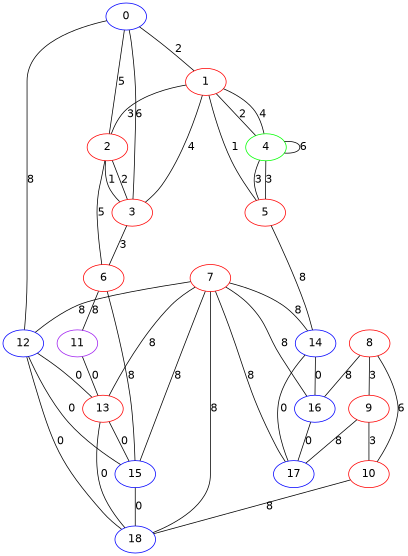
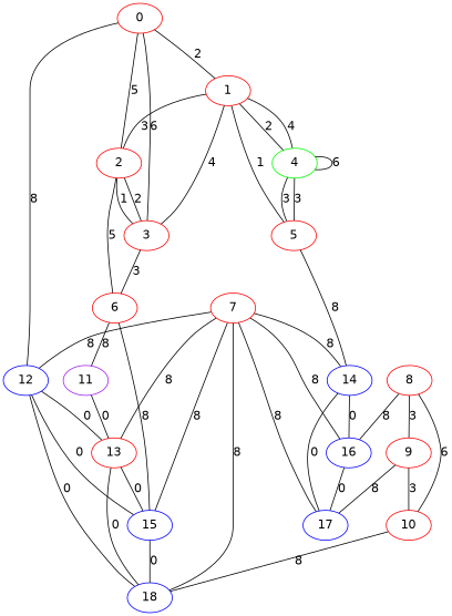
  graph {
    fontname="DejaVu Sans"
    node [color=red fontname="DejaVu Sans" weight=1]
    edge [fontname="DejaVu Sans"]
-   0 [color=blue]
+   0
    1
    2
    3
    12 [color=blue weight=3]
    4 [color=green weight=2]
    5
    6
    13 [weight=3]
    15 [color=blue weight=3]
    18 [color=blue weight=3]
    14 [color=blue weight=3]
    11 [color=purple weight=4]
    16 [color=blue weight=3]
    17 [color=blue weight=3]
    7
    8
    9
    10
    0 -- 1 [label=2]
    0 -- 2 [label=5]
    0 -- 3 [label=6]
    0 -- 12 [label=8]
    1 -- 2 [label=3]
    1 -- 3 [label=4]
    1 -- 4 [label=4]
    1 -- 4 [label=2]
    1 -- 5 [label=1]
    2 -- 3 [label=1]
    2 -- 3 [label=2]
    2 -- 6 [label=5]
    3 -- 6 [label=3]
    12 -- 13 [label=0]
    12 -- 15 [label=0]
    12 -- 18 [label=0]
    4 -- 4 [label=6]
    4 -- 5 [label=3]
    4 -- 5 [label=3]
    5 -- 14 [label=8]
    6 -- 15 [label=8]
    6 -- 11 [label=8]
    13 -- 15 [label=0]
    13 -- 18 [label=0]
    15 -- 18 [label=0]
    14 -- 16 [label=0]
    14 -- 17 [label=0]
    11 -- 13 [label=0]
    16 -- 17 [label=0]
    7 -- 12 [label=8]
    7 -- 13 [label=8]
    7 -- 15 [label=8]
    7 -- 18 [label=8]
    7 -- 14 [label=8]
    7 -- 16 [label=8]
    7 -- 17 [label=8]
    8 -- 16 [label=8]
    8 -- 9 [label=3]
    8 -- 10 [label=6]
    9 -- 17 [label=8]
    9 -- 10 [label=3]
    10 -- 18 [label=8]
  }
